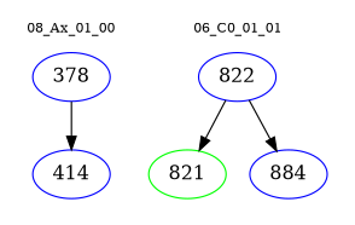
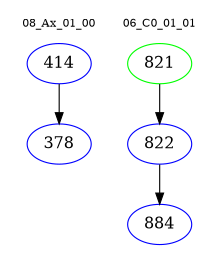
  digraph {
    node [color=blue]
    edge [color=black]
    n1 [label=378]
    n2 [label=414]
    n3 [color=green label=821]
    n4 [label=822]
    n5 [label=884]
    subgraph cluster_1 {
      color=white
      fontsize=10
      label="08_Ax_01_00"
      n1
      n2
    }
    subgraph cluster_2 {
      color=white
      fontsize=10
      label="06_C0_01_01"
      n3
      n4
      n5
    }
-   n1 -> n2
-   n4 -> n3
+   n2 -> n1
+   n3 -> n4
    n4 -> n5
  }
